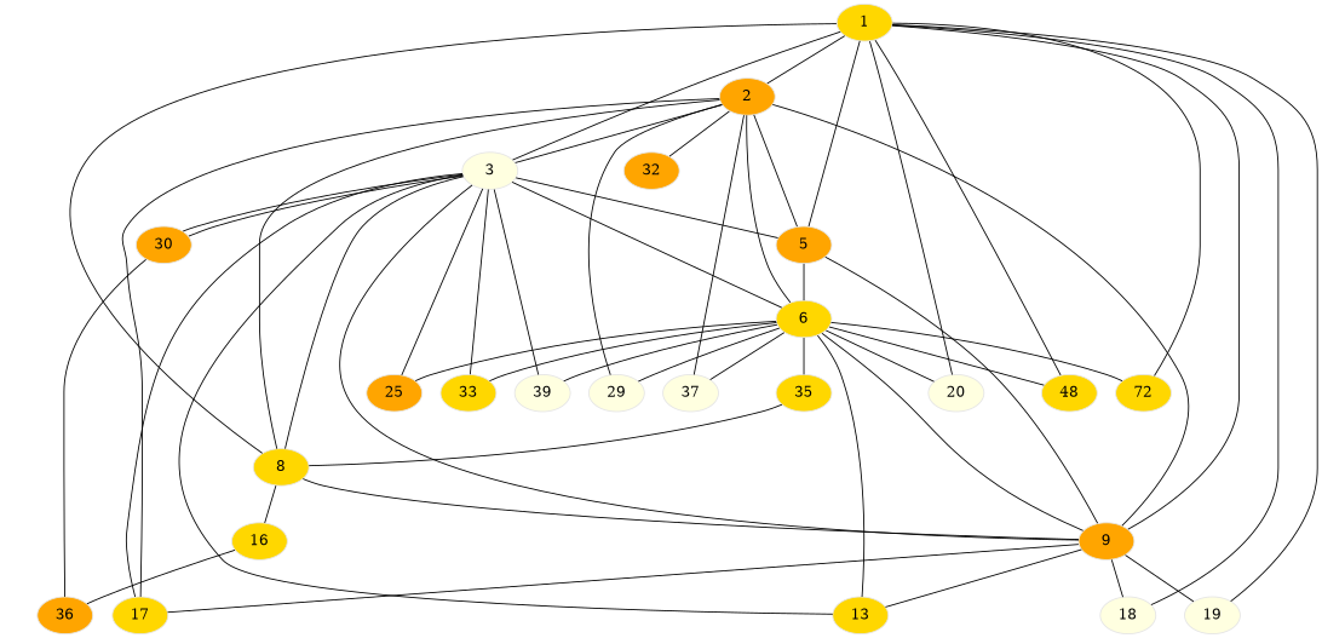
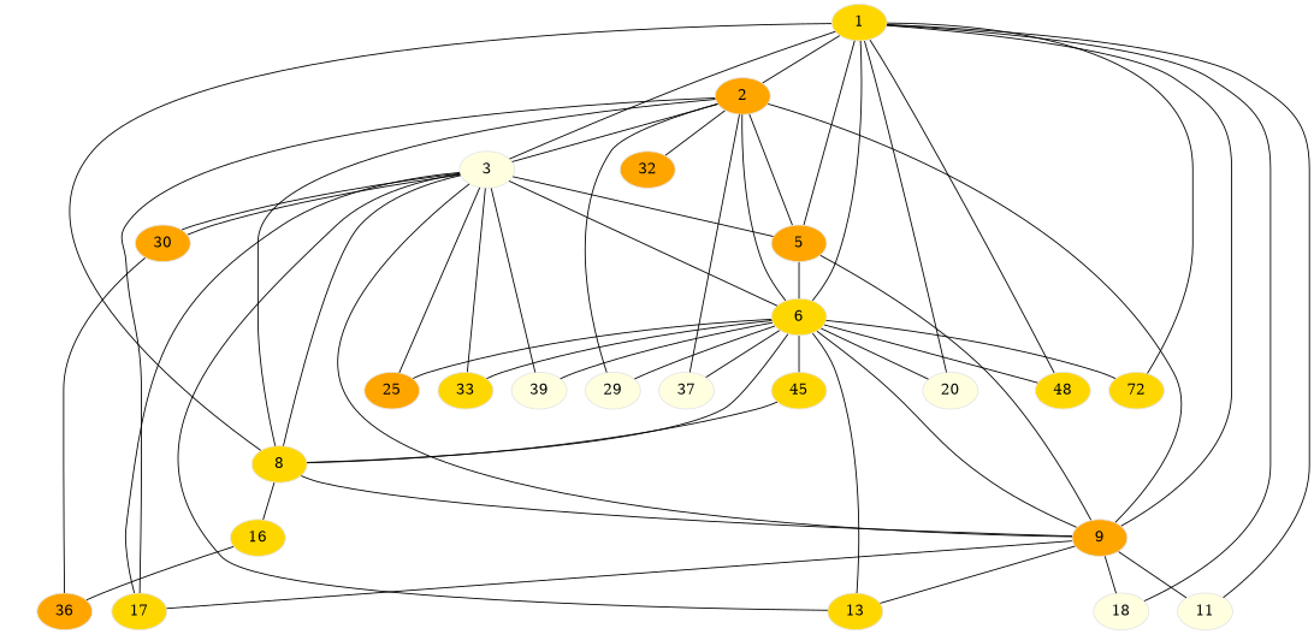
  graph {
    node [color=gray90 fillcolor=gold style=filled]
    1 [super="+11+26"]
    2 [fillcolor=orange super="+43+4"]
    3 [fillcolor=lightyellow]
    5 [fillcolor=orange super="+40+41"]
    6 [super="+7"]
    8
    9 [fillcolor=orange super="+34+27"]
    18 [fillcolor=lightyellow]
-   19 [fillcolor=lightyellow]
+   19 [fillcolor=lightyellow label=11]
    20 [fillcolor=lightyellow]
    48
    n12 [label=72]
    17 [super="+28"]
    29 [fillcolor=lightyellow]
    32 [fillcolor=orange]
    37 [fillcolor=lightyellow]
    13 [super="+44+21+35"]
    25 [fillcolor=orange]
    30 [fillcolor=orange]
    33
    39 [fillcolor=lightyellow]
-   45 [label=35]
+   45
    16
    36 [fillcolor=orange]
    1 -- 2 [weight=4]
    1 -- 3 [weight=2]
    1 -- 5
+   1 -- 6 [weight=5]
    1 -- 8
    1 -- 9 [weight=2]
    1 -- 18
    1 -- 19
    1 -- 20
    1 -- 48
    1 -- n12
    2 -- 3 [weight=3]
    2 -- 5 [weight=3]
    2 -- 6 [weight=7]
    2 -- 8 [weight=2]
    2 -- 9 [weight=4]
    2 -- 17
    2 -- 29
    2 -- 32 [weight=2]
    2 -- 37
    3 -- 5
    3 -- 6 [weight=3]
    3 -- 8
    3 -- 9
    3 -- 17 [weight=2]
    3 -- 13 [weight=2]
    3 -- 25
    3 -- 30
    3 -- 30
    3 -- 33
    3 -- 39
    5 -- 6 [weight=5]
    5 -- 9
+   6 -- 8 [weight=3]
    6 -- 9 [weight=3]
    6 -- 20
    6 -- 48
    6 -- n12
    6 -- 29
    6 -- 37
    6 -- 13 [weight=2]
    6 -- 25
    6 -- 33
    6 -- 39
    6 -- 45 [weight=2]
    8 -- 9
    8 -- 16
    9 -- 18
    9 -- 19
    9 -- 17
    9 -- 13
    30 -- 36
    45 -- 8
    16 -- 36
  }
